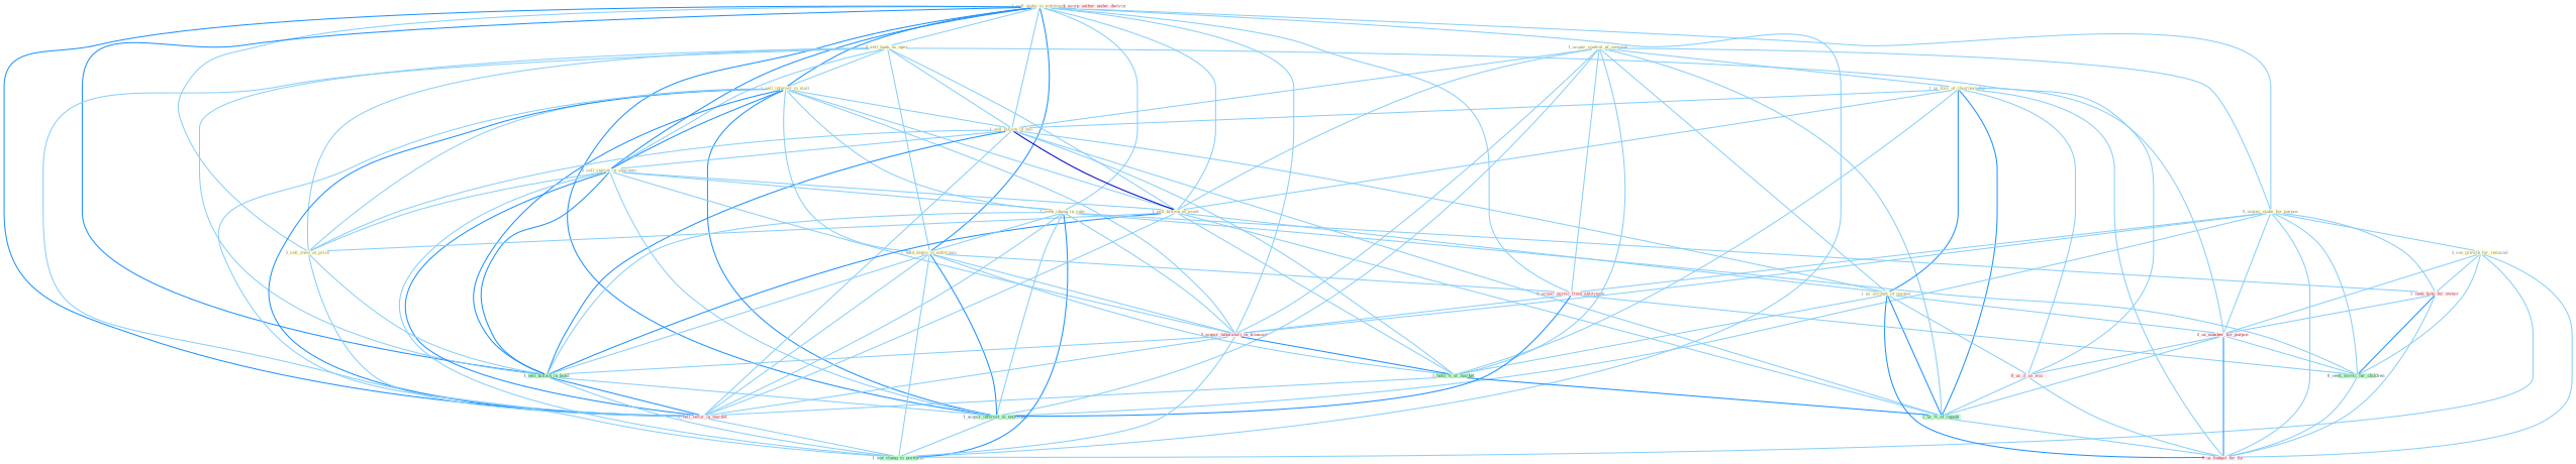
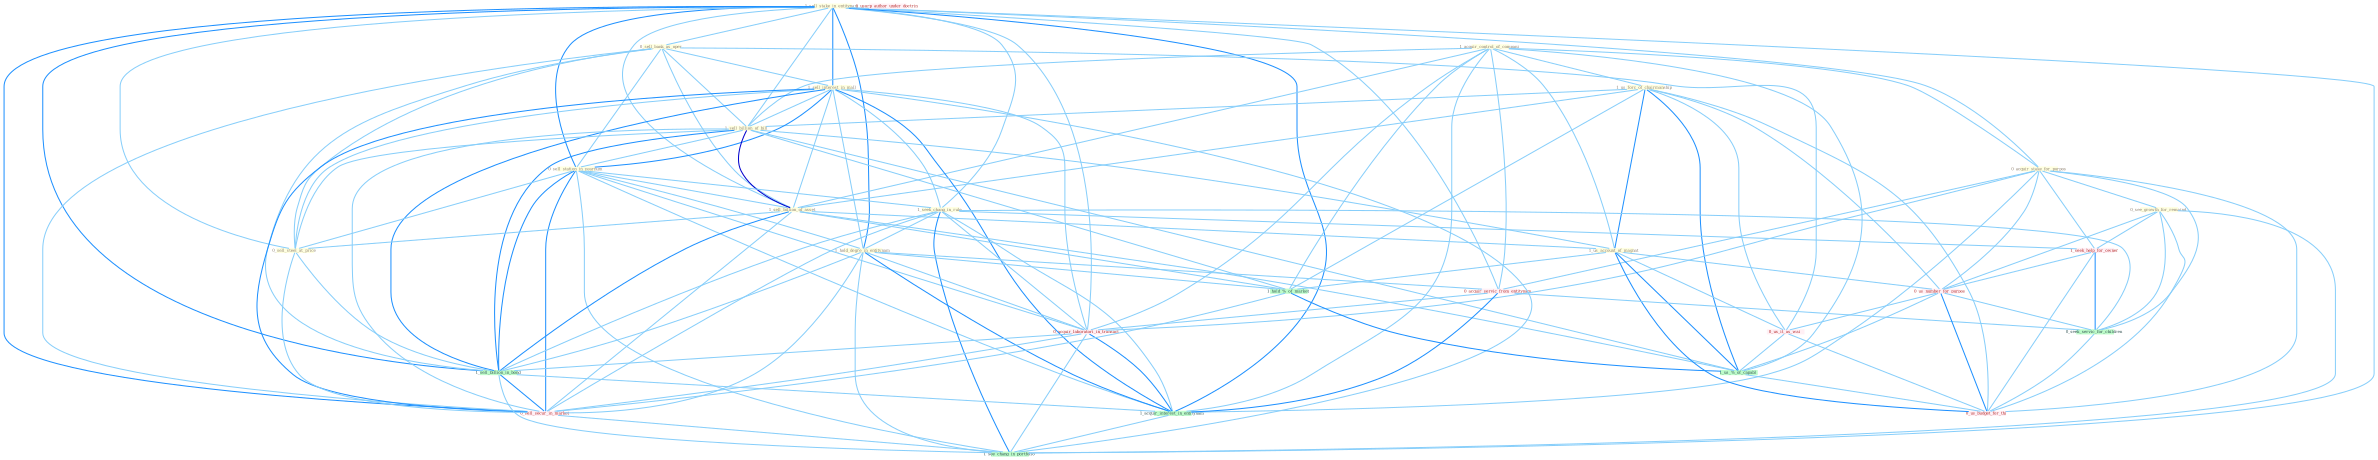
  graph {
    node [color="#ffffe0" fixedsize=true fontcolor="#8b7d6b" fontsize=4 shape=polygon style=filled]
    edge [color="#87cefa" w=1]
    "1_sell_stake_in_entitynam " [height=.06 width=.5]
    "1_acquir_control_of_compani " [height=.06 width=.5]
    "0_sell_bank_as_oper " [height=.06 width=.5]
    "1_us_forc_of_chairmanship " [height=.06 width=.5]
    "1_sell_interest_in_mall " [height=.06 width=.5]
    n6 [height=.06 label="0_acquir_stake_for_purpos" width=.5]
    "1_sell_billion_of_bill " [height=.06 width=.5]
    "0_sell_station_in_yearnum " [height=.06 width=.5]
    "1_sell_billion_of_asset " [height=.06 width=.5]
    "1_seek_chang_in_rule " [height=.06 width=.5]
    "0_see_growth_for_remaind " [height=.06 width=.5]
    "1_us_account_of_magnat " [height=.06 width=.5]
    "0_sell_steel_at_price " [height=.06 width=.5]
    "1_hold_degre_in_entitynam " [height=.06 width=.5]
    "1_seek_help_for_owner " [color="#fff0f5" fontcolor="#b22222" height=.06 width=.5]
    "0_acquir_servic_from_entitynam " [color="#fff0f5" fontcolor="#b22222" height=.06 width=.5]
    "0_us_number_for_purpos " [color="#fff0f5" fontcolor="#b22222" height=.06 width=.5]
    "0_acquir_laboratori_in_transact " [color="#fff0f5" fontcolor="#b22222" height=.06 width=.5]
    "0_us_it_as_wai " [color="#fff0f5" fontcolor="#b22222" height=.06 width=.5]
    "1_usurp_author_under_doctrin " [color="#fff0f5" fontcolor="#b22222" height=.06 width=.5]
    "0_sell_secur_in_market " [color="#fff0f5" fontcolor="#b22222" height=.06 width=.5]
    "0_us_budget_for_thi " [color="#fff0f5" fontcolor="#b22222" height=.06 width=.5]
    "1_sell_billion_in_bond " [color="#BDFCC9" fontcolor="#2f4f4f" height=.06 width=.5]
    "1_acquir_interest_in_entitynam " [color="#BDFCC9" fontcolor="#2f4f4f" height=.06 width=.5]
    "1_see_chang_in_portfolio " [color="#BDFCC9" fontcolor="#2f4f4f" height=.06 width=.5]
    "1_hold_%_of_market " [color="#BDFCC9" fontcolor="#2f4f4f" height=.06 width=.5]
    "1_us_%_of_capabl " [color="#BDFCC9" fontcolor="#2f4f4f" height=.06 width=.5]
    "0_seek_servic_for_children " [color="#BDFCC9" fontcolor="#2f4f4f" height=.06 width=.5]
    subgraph sub_1 {
      "1_sell_stake_in_entitynam "
      "1_acquir_control_of_compani "
      "0_sell_bank_as_oper "
      "1_us_forc_of_chairmanship "
      "1_sell_interest_in_mall "
      n6
      "1_sell_billion_of_bill "
      "0_sell_station_in_yearnum "
      "1_sell_billion_of_asset "
      "1_seek_chang_in_rule "
      "0_see_growth_for_remaind "
      "1_us_account_of_magnat "
      "0_sell_steel_at_price "
      "1_hold_degre_in_entitynam "
    }
    subgraph sub_2 {
      "1_seek_help_for_owner "
      "0_acquir_servic_from_entitynam "
      "0_us_number_for_purpos "
      "0_acquir_laboratori_in_transact "
      "0_us_it_as_wai "
      "1_usurp_author_under_doctrin "
      "0_sell_secur_in_market "
      "0_us_budget_for_thi "
    }
    "1_sell_stake_in_entitynam " -- "0_sell_bank_as_oper "
    "1_sell_stake_in_entitynam " -- "1_sell_interest_in_mall " [color="#1e90ff" w=2]
    "1_sell_stake_in_entitynam " -- n6
    "1_sell_stake_in_entitynam " -- "1_sell_billion_of_bill "
    "1_sell_stake_in_entitynam " -- "0_sell_station_in_yearnum " [color="#1e90ff" w=2]
    "1_sell_stake_in_entitynam " -- "1_sell_billion_of_asset "
    "1_sell_stake_in_entitynam " -- "1_seek_chang_in_rule "
    "1_sell_stake_in_entitynam " -- "0_sell_steel_at_price "
    "1_sell_stake_in_entitynam " -- "1_hold_degre_in_entitynam " [color="#1e90ff" w=2]
    "1_sell_stake_in_entitynam " -- "0_acquir_servic_from_entitynam "
    "1_sell_stake_in_entitynam " -- "0_acquir_laboratori_in_transact "
    "1_sell_stake_in_entitynam " -- "0_sell_secur_in_market " [color="#1e90ff" w=2]
    "1_sell_stake_in_entitynam " -- "1_sell_billion_in_bond " [color="#1e90ff" w=2]
    "1_sell_stake_in_entitynam " -- "1_acquir_interest_in_entitynam " [color="#1e90ff" w=2]
    "1_sell_stake_in_entitynam " -- "1_see_chang_in_portfolio "
    "1_acquir_control_of_compani " -- "1_us_forc_of_chairmanship "
    "1_acquir_control_of_compani " -- n6
    "1_acquir_control_of_compani " -- "1_sell_billion_of_bill "
    "1_acquir_control_of_compani " -- "1_sell_billion_of_asset "
    "1_acquir_control_of_compani " -- "1_us_account_of_magnat "
    "1_acquir_control_of_compani " -- "0_acquir_servic_from_entitynam "
    "1_acquir_control_of_compani " -- "0_acquir_laboratori_in_transact "
    "1_acquir_control_of_compani " -- "1_acquir_interest_in_entitynam "
    "1_acquir_control_of_compani " -- "1_hold_%_of_market "
    "1_acquir_control_of_compani " -- "1_us_%_of_capabl "
    "0_sell_bank_as_oper " -- "1_sell_interest_in_mall "
    "0_sell_bank_as_oper " -- "1_sell_billion_of_bill "
    "0_sell_bank_as_oper " -- "0_sell_station_in_yearnum "
    "0_sell_bank_as_oper " -- "1_sell_billion_of_asset "
    "0_sell_bank_as_oper " -- "0_sell_steel_at_price "
    "0_sell_bank_as_oper " -- "0_us_it_as_wai "
    "0_sell_bank_as_oper " -- "0_sell_secur_in_market "
    "0_sell_bank_as_oper " -- "1_sell_billion_in_bond "
    "1_us_forc_of_chairmanship " -- "1_sell_billion_of_bill "
    "1_us_forc_of_chairmanship " -- "1_sell_billion_of_asset "
    "1_us_forc_of_chairmanship " -- "1_us_account_of_magnat " [color="#1e90ff" w=2]
    "1_us_forc_of_chairmanship " -- "0_us_number_for_purpos "
    "1_us_forc_of_chairmanship " -- "0_us_it_as_wai "
    "1_us_forc_of_chairmanship " -- "0_us_budget_for_thi "
    "1_us_forc_of_chairmanship " -- "1_hold_%_of_market "
    "1_us_forc_of_chairmanship " -- "1_us_%_of_capabl " [color="#1e90ff" w=2]
    "1_sell_interest_in_mall " -- "1_sell_billion_of_bill "
    "1_sell_interest_in_mall " -- "0_sell_station_in_yearnum " [color="#1e90ff" w=2]
    "1_sell_interest_in_mall " -- "1_sell_billion_of_asset "
    "1_sell_interest_in_mall " -- "1_seek_chang_in_rule "
    "1_sell_interest_in_mall " -- "0_sell_steel_at_price "
    "1_sell_interest_in_mall " -- "1_hold_degre_in_entitynam "
    "1_sell_interest_in_mall " -- "0_acquir_laboratori_in_transact "
    "1_sell_interest_in_mall " -- "0_sell_secur_in_market " [color="#1e90ff" w=2]
    "1_sell_interest_in_mall " -- "1_sell_billion_in_bond " [color="#1e90ff" w=2]
    "1_sell_interest_in_mall " -- "1_acquir_interest_in_entitynam " [color="#1e90ff" w=2]
    "1_sell_interest_in_mall " -- "1_see_chang_in_portfolio "
    n6 -- "0_see_growth_for_remaind "
    n6 -- "1_seek_help_for_owner "
    n6 -- "0_acquir_servic_from_entitynam "
    n6 -- "0_us_number_for_purpos "
    n6 -- "0_acquir_laboratori_in_transact "
    n6 -- "0_us_budget_for_thi "
    n6 -- "1_acquir_interest_in_entitynam "
    n6 -- "0_seek_servic_for_children "
    "1_sell_billion_of_bill " -- "0_sell_station_in_yearnum "
    "1_sell_billion_of_bill " -- "1_sell_billion_of_asset " [color="#0000cd" w=3]
    "1_sell_billion_of_bill " -- "1_us_account_of_magnat "
    "1_sell_billion_of_bill " -- "0_sell_steel_at_price "
    "1_sell_billion_of_bill " -- "0_sell_secur_in_market "
    "1_sell_billion_of_bill " -- "1_sell_billion_in_bond " [color="#1e90ff" w=2]
    "1_sell_billion_of_bill " -- "1_hold_%_of_market "
    "1_sell_billion_of_bill " -- "1_us_%_of_capabl "
    "0_sell_station_in_yearnum " -- "1_sell_billion_of_asset "
    "0_sell_station_in_yearnum " -- "1_seek_chang_in_rule "
    "0_sell_station_in_yearnum " -- "0_sell_steel_at_price "
-   "0_sell_bank_as_oper " -- "1_hold_degre_in_entitynam "
+   "0_sell_station_in_yearnum " -- "1_hold_degre_in_entitynam "
    "0_sell_station_in_yearnum " -- "0_acquir_laboratori_in_transact "
    "0_sell_station_in_yearnum " -- "0_sell_secur_in_market " [color="#1e90ff" w=2]
    "0_sell_station_in_yearnum " -- "1_sell_billion_in_bond " [color="#1e90ff" w=2]
    "0_sell_station_in_yearnum " -- "1_acquir_interest_in_entitynam "
    "0_sell_station_in_yearnum " -- "1_see_chang_in_portfolio "
    "1_sell_billion_of_asset " -- "1_us_account_of_magnat "
    "1_sell_billion_of_asset " -- "0_sell_steel_at_price "
    "1_sell_billion_of_asset " -- "0_sell_secur_in_market "
    "1_sell_billion_of_asset " -- "1_sell_billion_in_bond " [color="#1e90ff" w=2]
    "1_sell_billion_of_asset " -- "1_hold_%_of_market "
    "1_sell_billion_of_asset " -- "1_us_%_of_capabl "
    "1_seek_chang_in_rule " -- "1_hold_degre_in_entitynam "
    "1_seek_chang_in_rule " -- "1_seek_help_for_owner "
    "1_seek_chang_in_rule " -- "0_acquir_laboratori_in_transact "
    "1_seek_chang_in_rule " -- "0_sell_secur_in_market "
    "1_seek_chang_in_rule " -- "1_sell_billion_in_bond "
    "1_seek_chang_in_rule " -- "1_acquir_interest_in_entitynam "
    "1_seek_chang_in_rule " -- "1_see_chang_in_portfolio " [color="#1e90ff" w=2]
    "1_seek_chang_in_rule " -- "0_seek_servic_for_children "
    "0_see_growth_for_remaind " -- "1_seek_help_for_owner "
    "0_see_growth_for_remaind " -- "0_us_number_for_purpos "
    "0_see_growth_for_remaind " -- "0_us_budget_for_thi "
    "0_see_growth_for_remaind " -- "1_see_chang_in_portfolio "
    "0_see_growth_for_remaind " -- "0_seek_servic_for_children "
    "1_us_account_of_magnat " -- "0_us_number_for_purpos "
    "1_us_account_of_magnat " -- "0_us_it_as_wai "
    "1_us_account_of_magnat " -- "0_us_budget_for_thi " [color="#1e90ff"]
    "1_us_account_of_magnat " -- "1_hold_%_of_market "
    "1_us_account_of_magnat " -- "1_us_%_of_capabl " [color="#1e90ff" w=2]
    "0_sell_steel_at_price " -- "0_sell_secur_in_market "
    "0_sell_steel_at_price " -- "1_sell_billion_in_bond "
    "1_hold_degre_in_entitynam " -- "0_acquir_servic_from_entitynam "
    "1_hold_degre_in_entitynam " -- "0_acquir_laboratori_in_transact "
    "1_hold_degre_in_entitynam " -- "0_sell_secur_in_market "
    "1_hold_degre_in_entitynam " -- "1_sell_billion_in_bond "
    "1_hold_degre_in_entitynam " -- "1_acquir_interest_in_entitynam " [color="#1e90ff" w=2]
    "1_hold_degre_in_entitynam " -- "1_see_chang_in_portfolio "
    "1_hold_degre_in_entitynam " -- "1_hold_%_of_market "
    "1_seek_help_for_owner " -- "0_us_number_for_purpos "
    "1_seek_help_for_owner " -- "0_us_budget_for_thi "
    "1_seek_help_for_owner " -- "0_seek_servic_for_children " [color="#1e90ff" w=2]
    "0_acquir_servic_from_entitynam " -- "0_acquir_laboratori_in_transact "
    "0_acquir_servic_from_entitynam " -- "1_acquir_interest_in_entitynam " [color="#1e90ff" w=2]
    "0_acquir_servic_from_entitynam " -- "0_seek_servic_for_children "
    "0_us_number_for_purpos " -- "0_us_it_as_wai "
    "0_us_number_for_purpos " -- "0_us_budget_for_thi " [color="#1e90ff" w=2]
    "0_us_number_for_purpos " -- "1_us_%_of_capabl "
    "0_us_number_for_purpos " -- "0_seek_servic_for_children "
    "0_acquir_laboratori_in_transact " -- "0_sell_secur_in_market "
    "0_acquir_laboratori_in_transact " -- "1_sell_billion_in_bond "
-   "0_acquir_laboratori_in_transact " -- "1_hold_%_of_market " [color="#1e90ff" w=2]
+   "0_acquir_laboratori_in_transact " -- "1_acquir_interest_in_entitynam " [color="#1e90ff" w=2]
    "0_acquir_laboratori_in_transact " -- "1_see_chang_in_portfolio "
    "0_us_it_as_wai " -- "0_us_budget_for_thi "
    "0_us_it_as_wai " -- "1_us_%_of_capabl "
    "0_sell_secur_in_market " -- "1_see_chang_in_portfolio "
    "1_sell_billion_in_bond " -- "0_sell_secur_in_market " [color="#1e90ff" w=2]
    "1_sell_billion_in_bond " -- "1_acquir_interest_in_entitynam "
    "1_sell_billion_in_bond " -- "1_see_chang_in_portfolio "
    "1_acquir_interest_in_entitynam " -- "1_see_chang_in_portfolio "
    "1_hold_%_of_market " -- "0_sell_secur_in_market "
    "1_hold_%_of_market " -- "1_us_%_of_capabl " [color="#1e90ff" w=2]
    "1_us_%_of_capabl " -- "0_us_budget_for_thi "
    "0_seek_servic_for_children " -- "0_us_budget_for_thi "
  }
